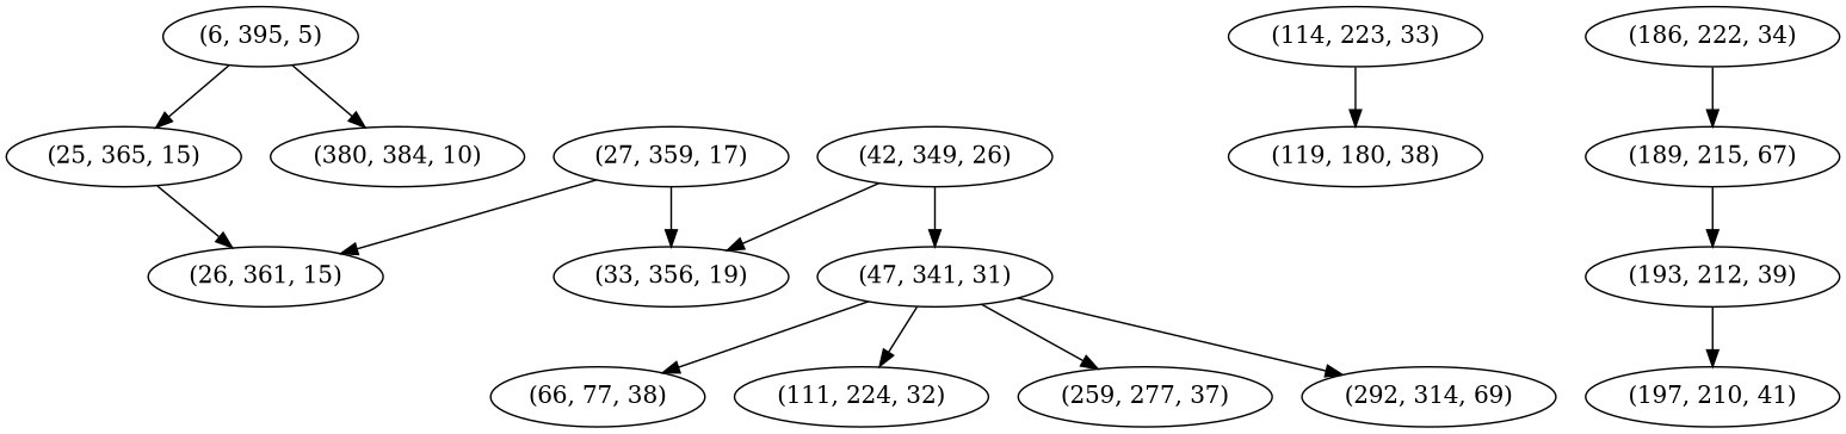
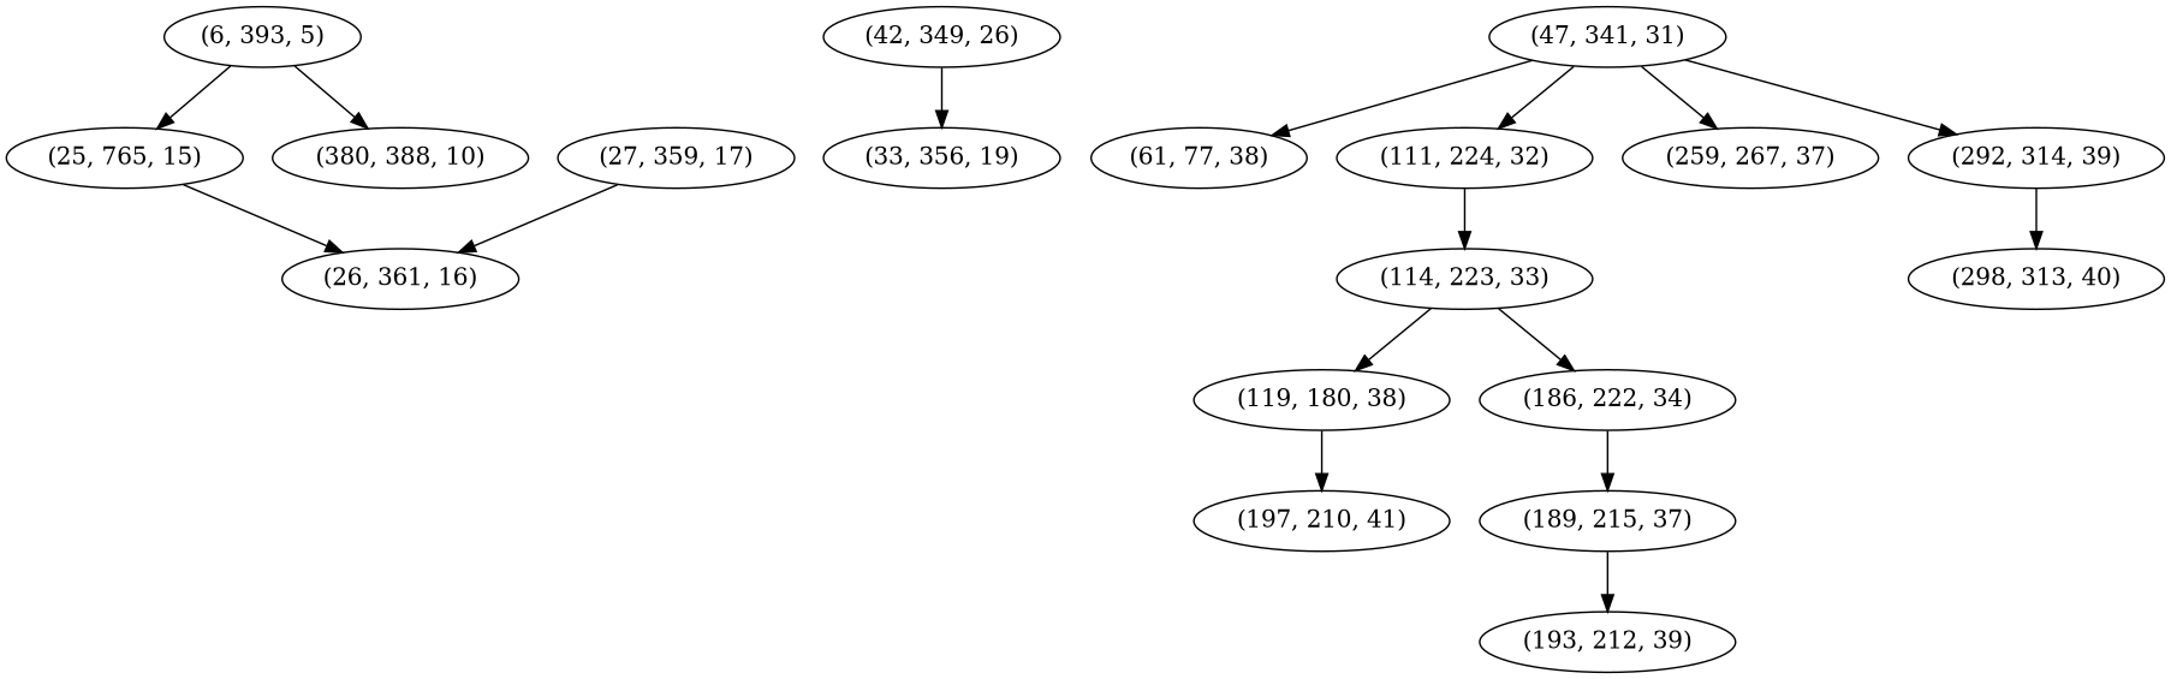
  digraph {
-   "(6, 393, 5)" [label="(6, 395, 5)"]
-   "(25, 365, 15)"
-   "(380, 388, 10)" [label="(380, 384, 10)"]
-   "(26, 361, 16)" [label="(26, 361, 15)"]
+   "(6, 393, 5)"
+   "(25, 365, 15)" [label="(25, 765, 15)"]
+   "(380, 388, 10)"
+   "(26, 361, 16)"
    "(27, 359, 17)"
    "(33, 356, 19)"
    "(42, 349, 26)"
    "(47, 341, 31)"
-   "(61, 77, 38)" [label="(66, 77, 38)"]
+   "(61, 77, 38)"
    "(111, 224, 32)"
-   "(259, 277, 37)"
-   "(292, 314, 39)" [label="(292, 314, 69)"]
+   "(259, 277, 37)" [label="(259, 267, 37)"]
+   "(292, 314, 39)"
    "(114, 223, 33)"
+   "(298, 313, 40)"
    "(119, 180, 38)"
    "(186, 222, 34)"
-   "(189, 215, 37)" [label="(189, 215, 67)"]
+   "(189, 215, 37)"
    "(193, 212, 39)"
    "(197, 210, 41)"
    "(6, 393, 5)" -> "(25, 365, 15)"
    "(6, 393, 5)" -> "(380, 388, 10)"
    "(25, 365, 15)" -> "(26, 361, 16)"
    "(27, 359, 17)" -> "(26, 361, 16)"
-   "(27, 359, 17)" -> "(33, 356, 19)"
    "(42, 349, 26)" -> "(33, 356, 19)"
-   "(42, 349, 26)" -> "(47, 341, 31)"
    "(47, 341, 31)" -> "(61, 77, 38)"
    "(47, 341, 31)" -> "(111, 224, 32)"
    "(47, 341, 31)" -> "(259, 277, 37)"
    "(47, 341, 31)" -> "(292, 314, 39)"
+   "(111, 224, 32)" -> "(114, 223, 33)"
+   "(292, 314, 39)" -> "(298, 313, 40)"
    "(114, 223, 33)" -> "(119, 180, 38)"
+   "(114, 223, 33)" -> "(186, 222, 34)"
    "(186, 222, 34)" -> "(189, 215, 37)"
    "(189, 215, 37)" -> "(193, 212, 39)"
-   "(193, 212, 39)" -> "(197, 210, 41)"
+   "(119, 180, 38)" -> "(197, 210, 41)"
  }
